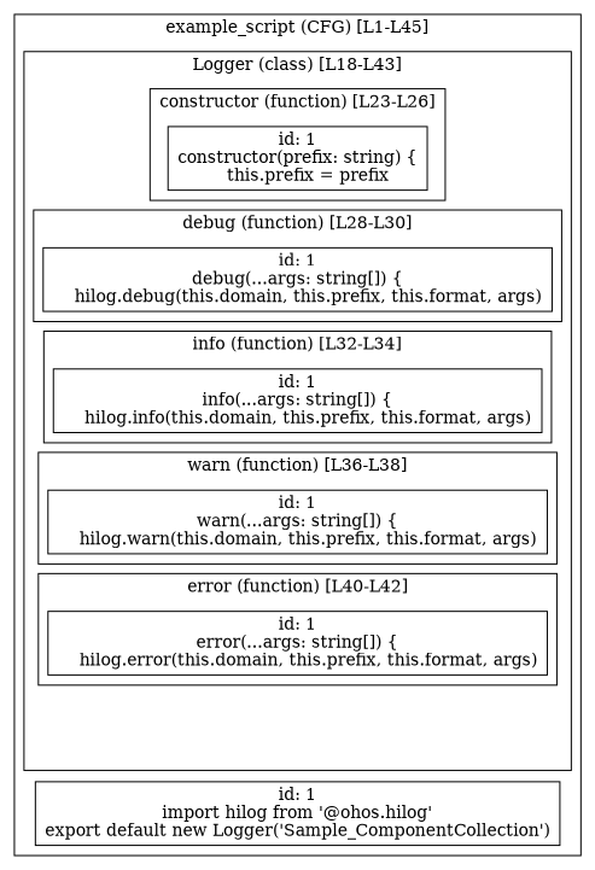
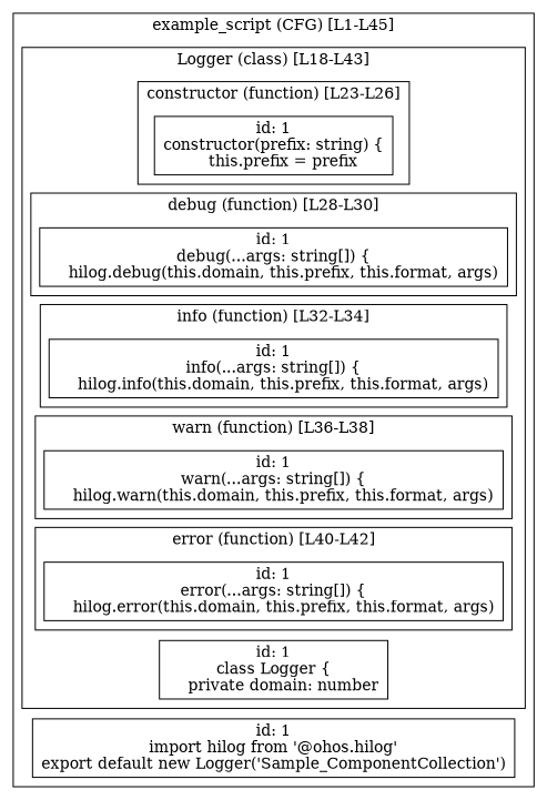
  digraph {
    rankdir=LR
    node [shape=box]
    n1 [label="id: 1\nconstructor(prefix: string) {\n    this.prefix = prefix"]
    n2 [label="id: 1\ndebug(...args: string[]) {\n    hilog.debug(this.domain, this.prefix, this.format, args)"]
    n3 [label="id: 1\ninfo(...args: string[]) {\n    hilog.info(this.domain, this.prefix, this.format, args)"]
    n4 [label="id: 1\nwarn(...args: string[]) {\n    hilog.warn(this.domain, this.prefix, this.format, args)"]
    n5 [label="id: 1\nerror(...args: string[]) {\n    hilog.error(this.domain, this.prefix, this.format, args)"]
+   n6 [label="id: 1\nclass Logger {\n    private domain: number"]
    n7 [label="id: 1\nimport hilog from '@ohos.hilog'\nexport default new Logger('Sample_ComponentCollection')"]
    subgraph cluster_1 {
      label="example_script (CFG) [L1-L45]"
      n7
      subgraph cluster_2 {
        label="Logger (class) [L18-L43]"
+       n6
        subgraph cluster_3 {
          label="constructor (function) [L23-L26]"
          n1
        }
        subgraph cluster_4 {
          label="debug (function) [L28-L30]"
          n2
        }
        subgraph cluster_5 {
          label="info (function) [L32-L34]"
          n3
        }
        subgraph cluster_6 {
          label="warn (function) [L36-L38]"
          n4
        }
        subgraph cluster_7 {
          label="error (function) [L40-L42]"
          n5
        }
      }
    }
  }
